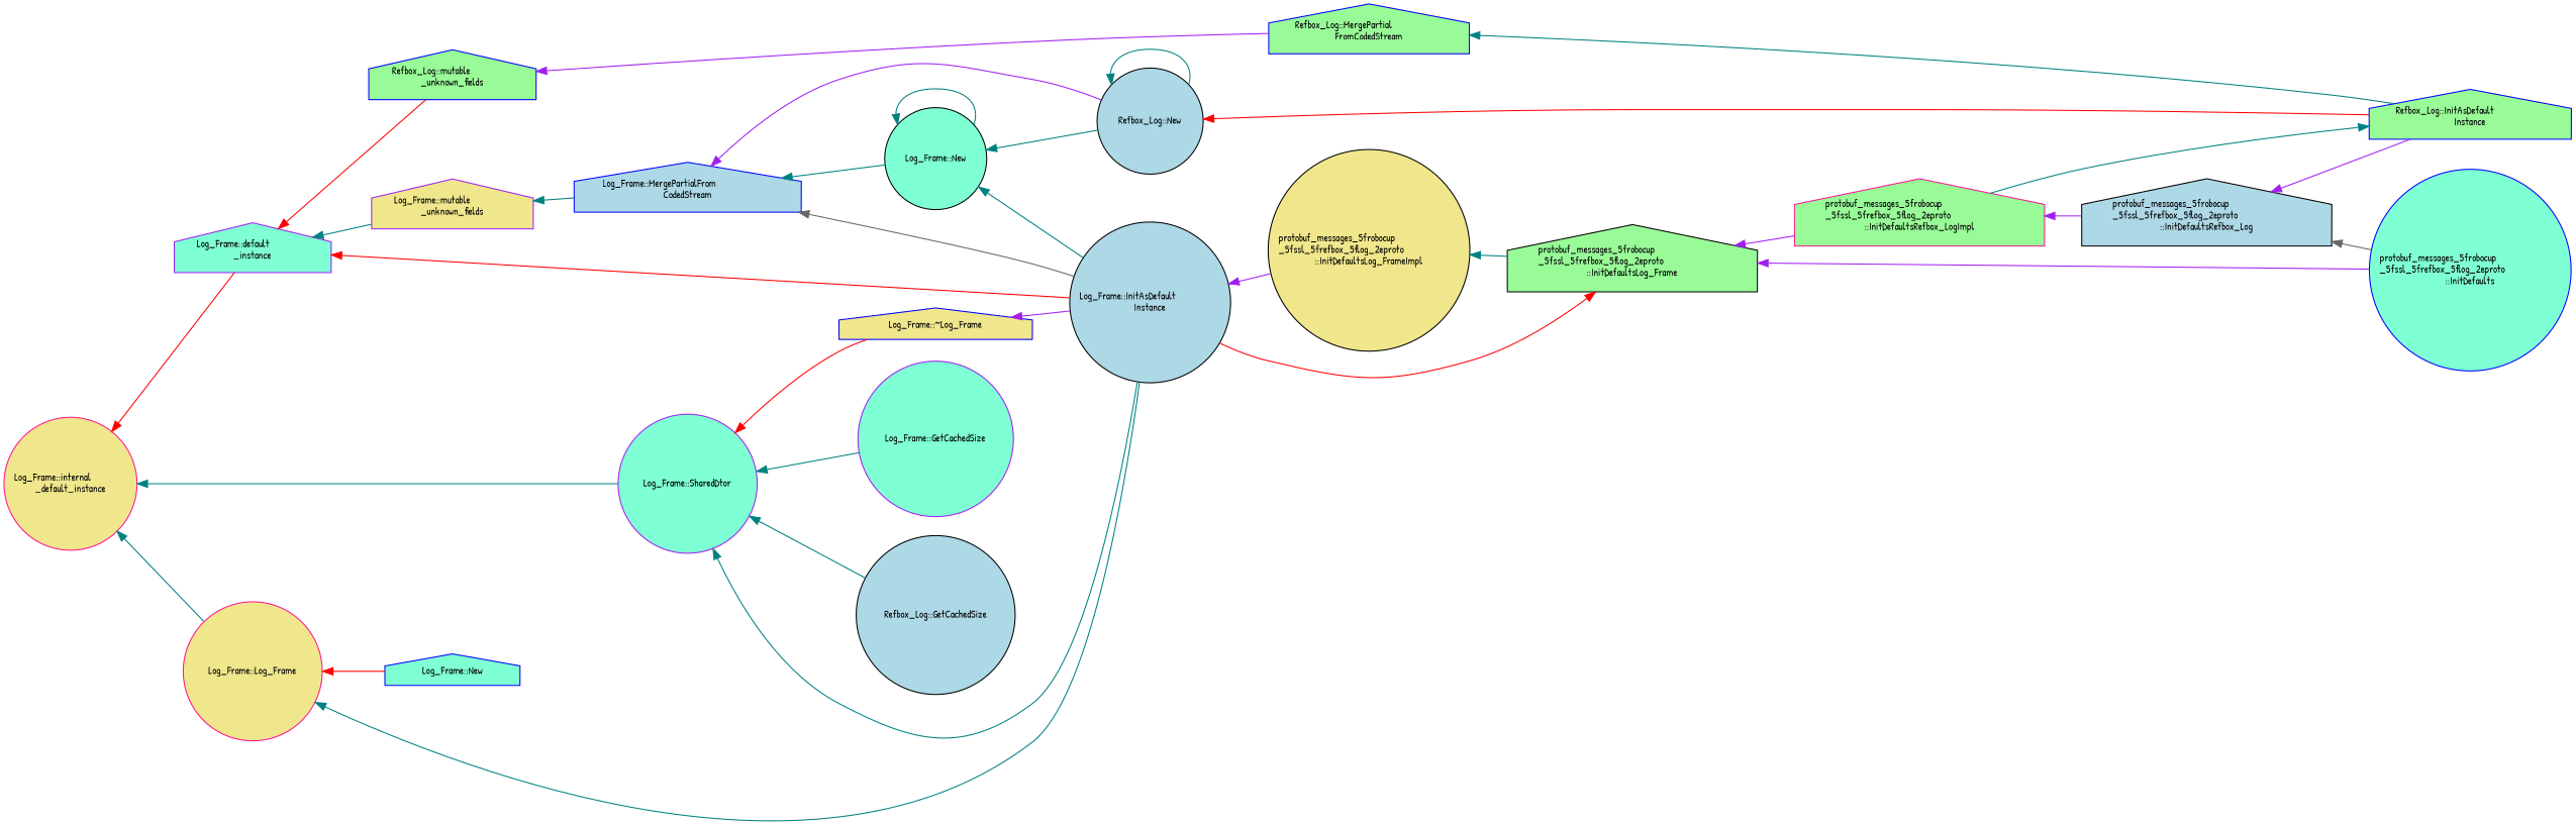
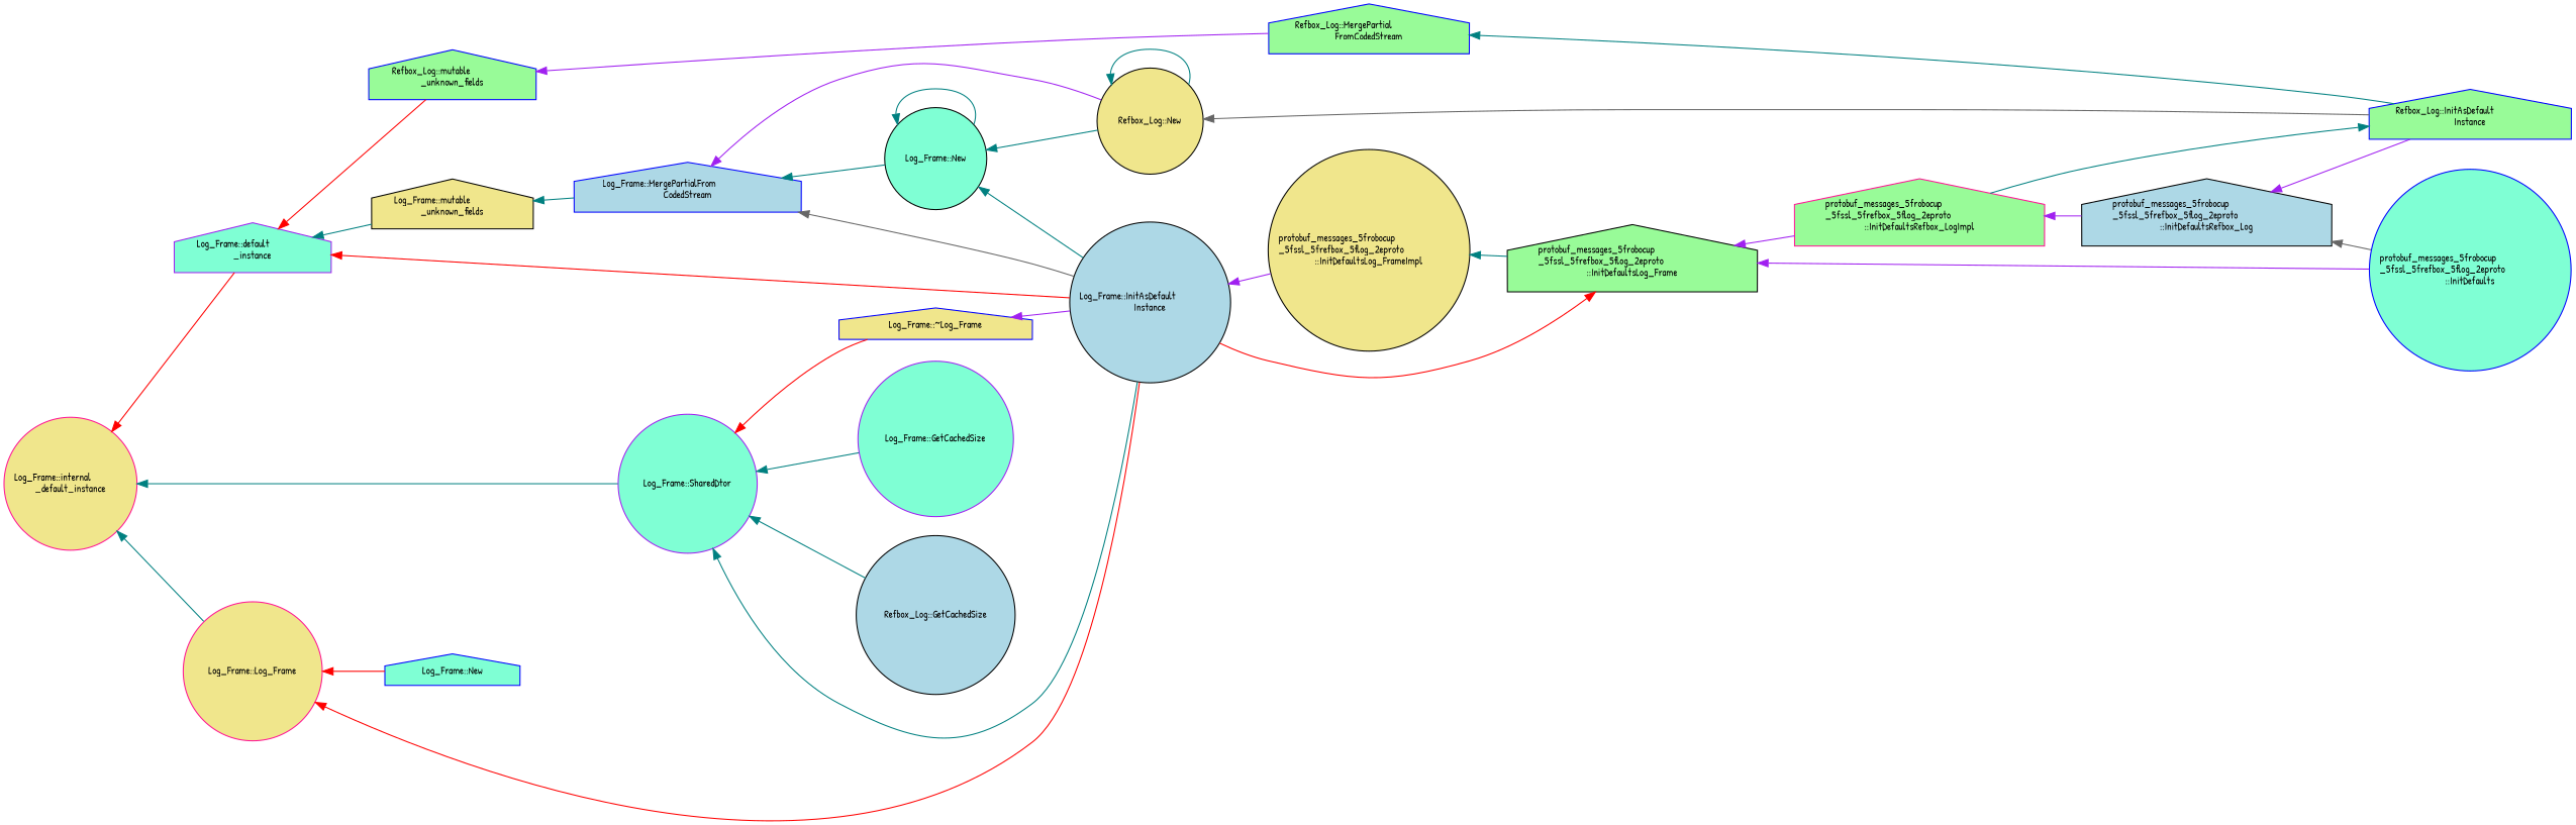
  digraph {
    fontname="Patrick Hand"
    rankdir=LR
    node [color=black fillcolor=aquamarine fontname="Patrick Hand" fontsize=10 shape=house style=filled]
    edge [color=teal dir=back fontname="Patrick Hand" fontsize=10 labelfontname=Helvetica labelfontsize=10 style=solid]
    n1 [color=deeppink fillcolor=khaki fontcolor=black height=0.2 label="Log_Frame::internal\l_default_instance" shape=circle width=0.4]
    n2 [color=purple height=0.2 label="Log_Frame::default\l_instance" width=0.4]
    n3 [color=deeppink fillcolor=khaki height=0.2 label="Log_Frame::Log_Frame" shape=circle width=0.4]
    n4 [color=purple height=0.2 label="Log_Frame::SharedDtor" shape=circle width=0.4]
    n5 [fillcolor=lightblue height=0.2 label="Log_Frame::InitAsDefault\lInstance" shape=circle width=0.4]
-   n6 [color=purple fillcolor=khaki height=0.2 label="Log_Frame::mutable\l_unknown_fields" width=0.4]
+   n6 [fillcolor=khaki height=0.2 label="Log_Frame::mutable\l_unknown_fields" width=0.4]
    n7 [color=blue fillcolor=palegreen height=0.2 label="Refbox_Log::mutable\l_unknown_fields" width=0.4]
    n8 [color=blue height=0.2 label="Log_Frame::New" width=0.4]
    n9 [color=blue fillcolor=khaki height=0.2 label="Log_Frame::~Log_Frame" width=0.4]
    n10 [color=purple height=0.2 label="Log_Frame::GetCachedSize" shape=circle width=0.4]
    n11 [fillcolor=lightblue height=0.2 label="Refbox_Log::GetCachedSize" shape=circle width=0.4]
    n12 [fillcolor=khaki height=0.2 label="protobuf_messages_5frobocup\l_5fssl_5frefbox_5flog_2eproto\l::InitDefaultsLog_FrameImpl" shape=circle width=0.4]
    n13 [color=blue fillcolor=lightblue height=0.2 label="Log_Frame::MergePartialFrom\lCodedStream" width=0.4]
    n14 [color=blue fillcolor=palegreen height=0.2 label="Refbox_Log::MergePartial\lFromCodedStream" width=0.4]
    n15 [fillcolor=palegreen height=0.2 label="protobuf_messages_5frobocup\l_5fssl_5frefbox_5flog_2eproto\l::InitDefaultsLog_Frame" width=0.4]
    n16 [color=deeppink fillcolor=palegreen height=0.2 label="protobuf_messages_5frobocup\l_5fssl_5frefbox_5flog_2eproto\l::InitDefaultsRefbox_LogImpl" width=0.4]
    n17 [color=blue height=0.2 label="protobuf_messages_5frobocup\l_5fssl_5frefbox_5flog_2eproto\l::InitDefaults" shape=circle width=0.4]
    n18 [fillcolor=lightblue height=0.2 label="protobuf_messages_5frobocup\l_5fssl_5frefbox_5flog_2eproto\l::InitDefaultsRefbox_Log" width=0.4]
    n19 [color=blue fillcolor=palegreen height=0.2 label="Refbox_Log::InitAsDefault\lInstance" width=0.4]
    n20 [height=0.2 label="Log_Frame::New" shape=circle width=0.4]
-   n21 [fillcolor=lightblue height=0.2 label="Refbox_Log::New" shape=circle width=0.4]
+   n21 [fillcolor=khaki height=0.2 label="Refbox_Log::New" shape=circle width=0.4]
    n1 -> n2 [color=red]
    n1 -> n3
    n1 -> n4
    n2 -> n5 [color=red]
    n2 -> n6
    n2 -> n7 [color=red]
-   n3 -> n5
+   n3 -> n5 [color=red]
    n3 -> n8 [color=red]
    n4 -> n5
    n4 -> n9 [color=red]
    n4 -> n10
    n4 -> n11
    n5 -> n12 [color=purple]
    n6 -> n13
    n7 -> n14 [color=purple]
    n9 -> n5 [color=purple]
    n12 -> n15
    n13 -> n5 [color=gray40]
    n13 -> n20
    n13 -> n21 [color=purple]
    n14 -> n19
    n15 -> n5 [color=red]
    n15 -> n16 [color=purple]
    n15 -> n17 [color=purple]
    n16 -> n18 [color=purple]
    n18 -> n17 [color=gray40]
    n18 -> n19 [color=purple]
    n19 -> n16
    n20 -> n5
    n20 -> n20
    n20 -> n21
-   n21 -> n19 [color=red]
+   n21 -> n19 [color=gray40]
    n21 -> n21
  }
